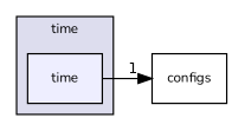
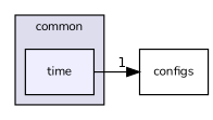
  digraph {
    compound=true
    rankdir=LR
    fontname=Nunito
    node [fontname=Nunito fontsize=10 shape=box]
    n1 [fillcolor="#eeeeff" label=time pencolor=black style=filled]
    n2 [label=configs]
    subgraph cluster_1 {
      bgcolor="#ddddee"
      fontsize=10
-     label=time
+     label=common
      pencolor=black
      n1
    }
    n1 -> n2 [headlabel=1 labeldistance=1.5 labelfontname=Helvetica labelfontsize=10 fontname=Nunito]
  }
